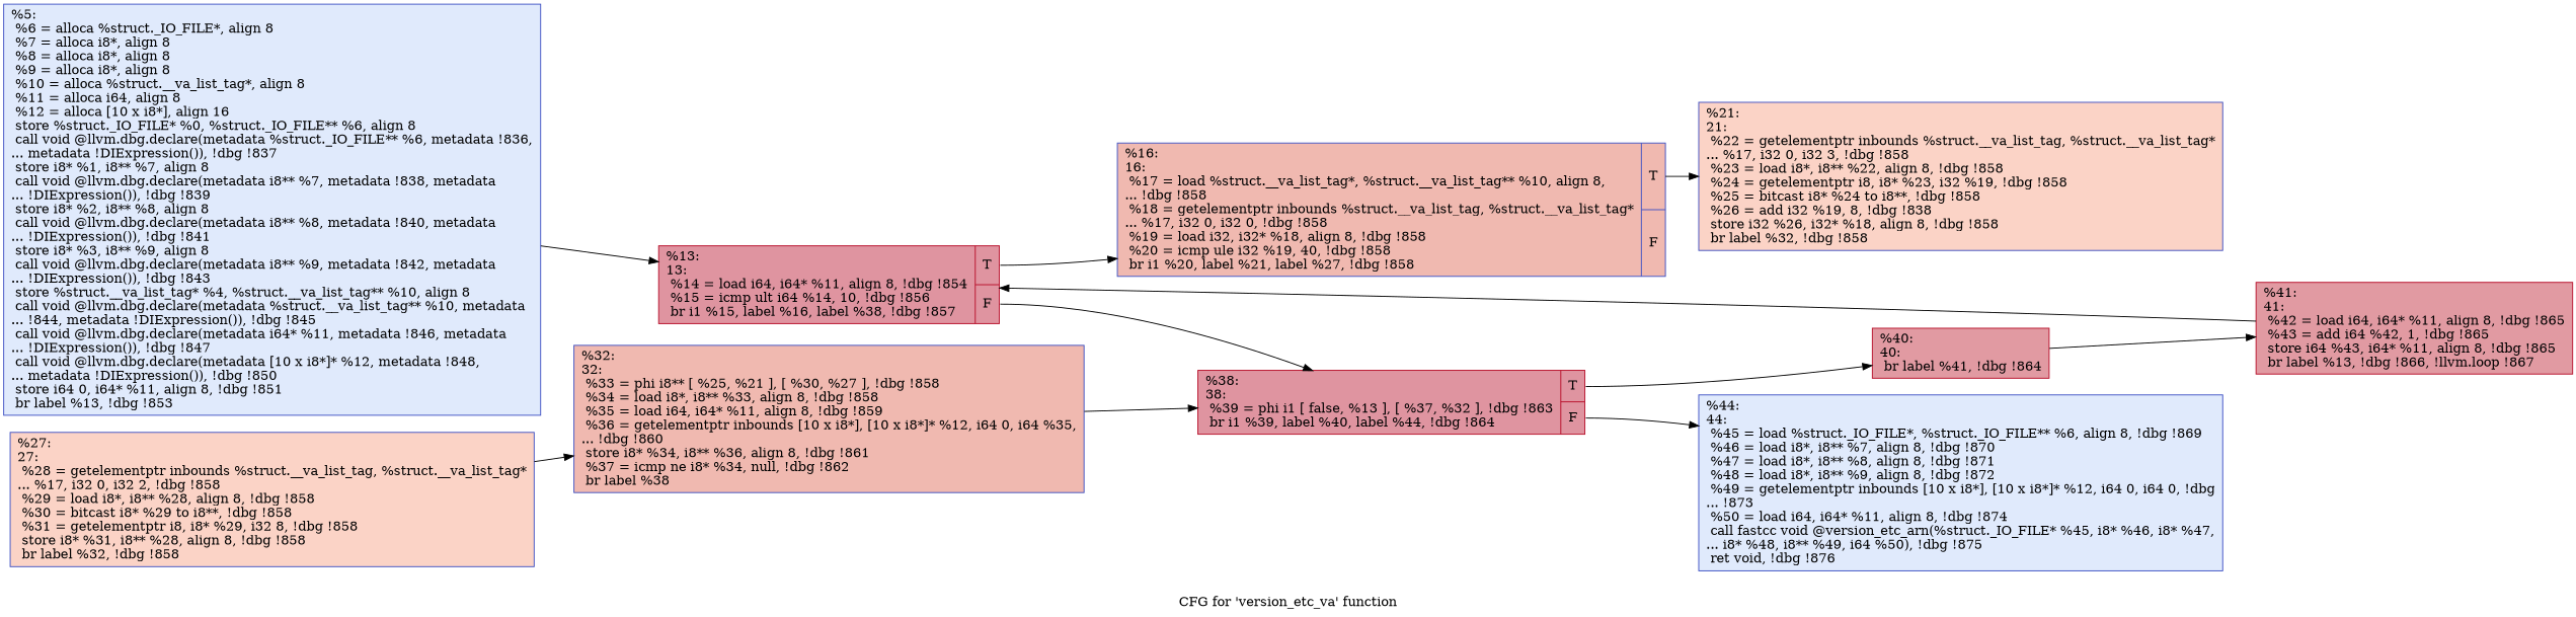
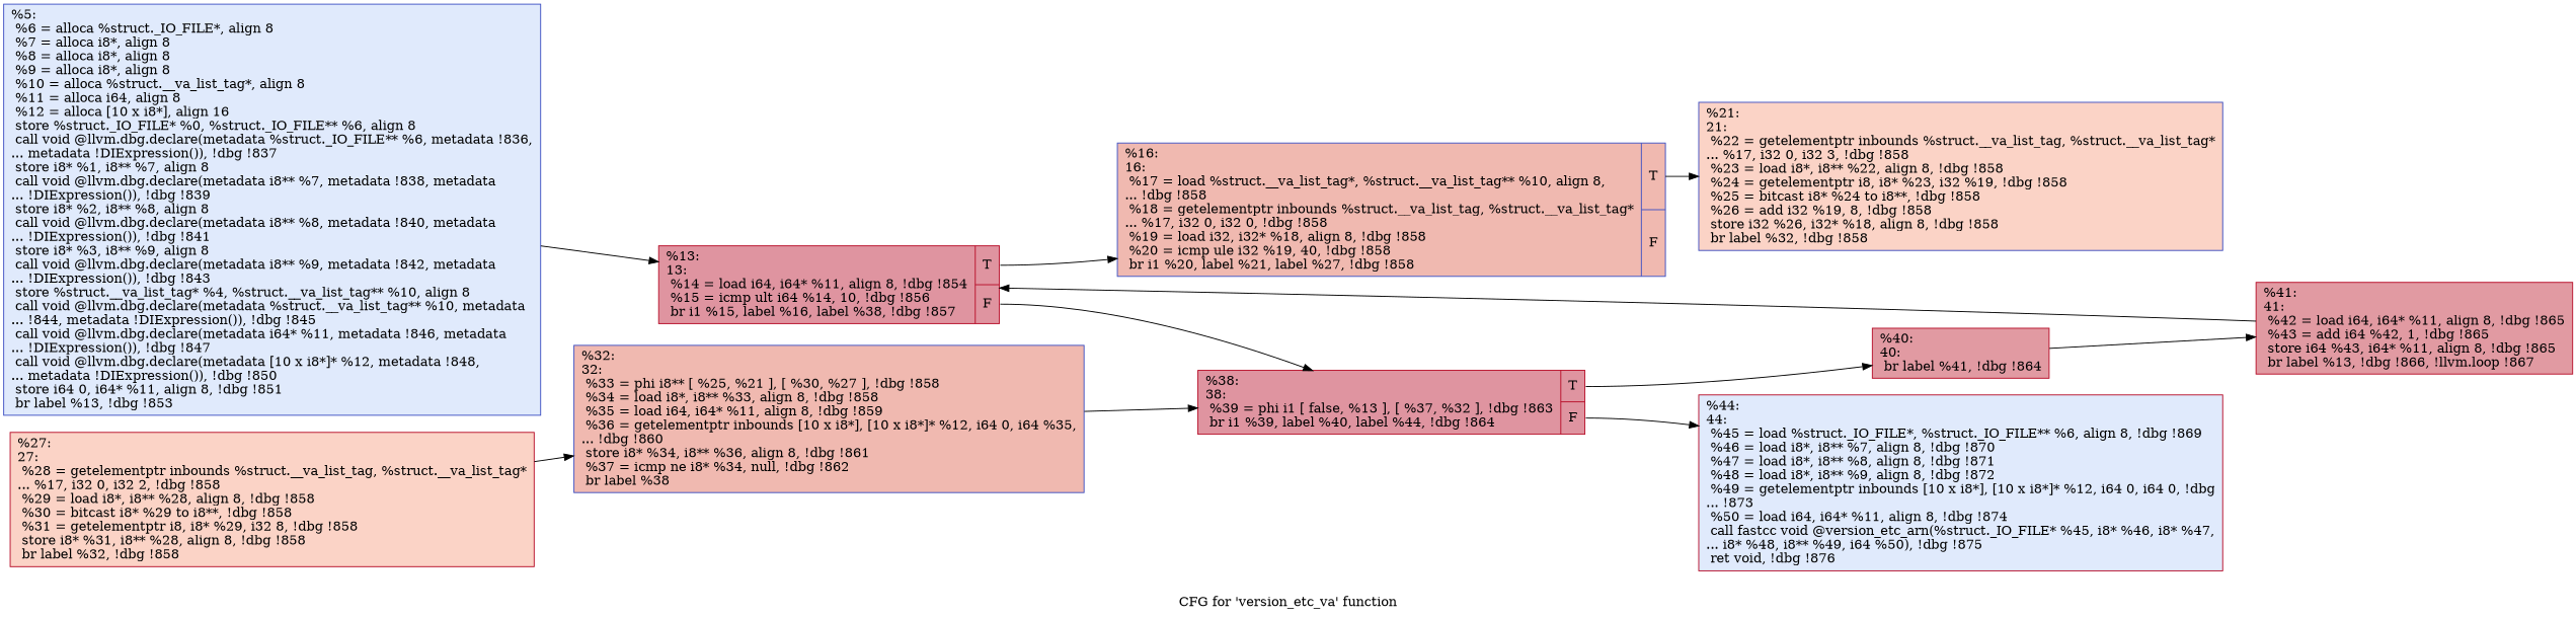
  digraph {
    label="CFG for 'version_etc_va' function"
    rankdir=LR
    node [color="#3d50c3ff" fillcolor="#b9d0f970" shape=record style=filled]
    n1 [label="{%5:\l  %6 = alloca %struct._IO_FILE*, align 8\l  %7 = alloca i8*, align 8\l  %8 = alloca i8*, align 8\l  %9 = alloca i8*, align 8\l  %10 = alloca %struct.__va_list_tag*, align 8\l  %11 = alloca i64, align 8\l  %12 = alloca [10 x i8*], align 16\l  store %struct._IO_FILE* %0, %struct._IO_FILE** %6, align 8\l  call void @llvm.dbg.declare(metadata %struct._IO_FILE** %6, metadata !836,\l... metadata !DIExpression()), !dbg !837\l  store i8* %1, i8** %7, align 8\l  call void @llvm.dbg.declare(metadata i8** %7, metadata !838, metadata\l... !DIExpression()), !dbg !839\l  store i8* %2, i8** %8, align 8\l  call void @llvm.dbg.declare(metadata i8** %8, metadata !840, metadata\l... !DIExpression()), !dbg !841\l  store i8* %3, i8** %9, align 8\l  call void @llvm.dbg.declare(metadata i8** %9, metadata !842, metadata\l... !DIExpression()), !dbg !843\l  store %struct.__va_list_tag* %4, %struct.__va_list_tag** %10, align 8\l  call void @llvm.dbg.declare(metadata %struct.__va_list_tag** %10, metadata\l... !844, metadata !DIExpression()), !dbg !845\l  call void @llvm.dbg.declare(metadata i64* %11, metadata !846, metadata\l... !DIExpression()), !dbg !847\l  call void @llvm.dbg.declare(metadata [10 x i8*]* %12, metadata !848,\l... metadata !DIExpression()), !dbg !850\l  store i64 0, i64* %11, align 8, !dbg !851\l  br label %13, !dbg !853\l}"]
    n2 [color="#b70d28ff" fillcolor="#b70d2870" label="{%13:\l13:                                               \l  %14 = load i64, i64* %11, align 8, !dbg !854\l  %15 = icmp ult i64 %14, 10, !dbg !856\l  br i1 %15, label %16, label %38, !dbg !857\l|{<s0>T|<s1>F}}"]
    n3 [fillcolor="#de614d70" label="{%16:\l16:                                               \l  %17 = load %struct.__va_list_tag*, %struct.__va_list_tag** %10, align 8,\l... !dbg !858\l  %18 = getelementptr inbounds %struct.__va_list_tag, %struct.__va_list_tag*\l... %17, i32 0, i32 0, !dbg !858\l  %19 = load i32, i32* %18, align 8, !dbg !858\l  %20 = icmp ule i32 %19, 40, !dbg !858\l  br i1 %20, label %21, label %27, !dbg !858\l|{<s0>T|<s1>F}}"]
    n4 [color="#b70d28ff" fillcolor="#b70d2870" label="{%38:\l38:                                               \l  %39 = phi i1 [ false, %13 ], [ %37, %32 ], !dbg !863\l  br i1 %39, label %40, label %44, !dbg !864\l|{<s0>T|<s1>F}}"]
-   n5 [fillcolor="#f59c7d70" label="{%21:\l21:                                               \l  %22 = getelementptr inbounds %struct.__va_list_tag, %struct.__va_list_tag*\l... %17, i32 0, i32 3, !dbg !858\l  %23 = load i8*, i8** %22, align 8, !dbg !858\l  %24 = getelementptr i8, i8* %23, i32 %19, !dbg !858\l  %25 = bitcast i8* %24 to i8**, !dbg !858\l  %26 = add i32 %19, 8, !dbg !838\l  store i32 %26, i32* %18, align 8, !dbg !858\l  br label %32, !dbg !858\l}"]
+   n5 [fillcolor="#f59c7d70" label="{%21:\l21:                                               \l  %22 = getelementptr inbounds %struct.__va_list_tag, %struct.__va_list_tag*\l... %17, i32 0, i32 3, !dbg !858\l  %23 = load i8*, i8** %22, align 8, !dbg !858\l  %24 = getelementptr i8, i8* %23, i32 %19, !dbg !858\l  %25 = bitcast i8* %24 to i8**, !dbg !858\l  %26 = add i32 %19, 8, !dbg !858\l  store i32 %26, i32* %18, align 8, !dbg !858\l  br label %32, !dbg !858\l}"]
    n6 [color="#b70d28ff" fillcolor="#bb1b2c70" label="{%40:\l40:                                               \l  br label %41, !dbg !864\l}"]
-   n7 [label="{%44:\l44:                                               \l  %45 = load %struct._IO_FILE*, %struct._IO_FILE** %6, align 8, !dbg !869\l  %46 = load i8*, i8** %7, align 8, !dbg !870\l  %47 = load i8*, i8** %8, align 8, !dbg !871\l  %48 = load i8*, i8** %9, align 8, !dbg !872\l  %49 = getelementptr inbounds [10 x i8*], [10 x i8*]* %12, i64 0, i64 0, !dbg\l... !873\l  %50 = load i64, i64* %11, align 8, !dbg !874\l  call fastcc void @version_etc_arn(%struct._IO_FILE* %45, i8* %46, i8* %47,\l... i8* %48, i8** %49, i64 %50), !dbg !875\l  ret void, !dbg !876\l}"]
-   n8 [fillcolor="#f59c7d70" label="{%27:\l27:                                               \l  %28 = getelementptr inbounds %struct.__va_list_tag, %struct.__va_list_tag*\l... %17, i32 0, i32 2, !dbg !858\l  %29 = load i8*, i8** %28, align 8, !dbg !858\l  %30 = bitcast i8* %29 to i8**, !dbg !858\l  %31 = getelementptr i8, i8* %29, i32 8, !dbg !858\l  store i8* %31, i8** %28, align 8, !dbg !858\l  br label %32, !dbg !858\l}"]
+   n7 [color="#b70d28ff" label="{%44:\l44:                                               \l  %45 = load %struct._IO_FILE*, %struct._IO_FILE** %6, align 8, !dbg !869\l  %46 = load i8*, i8** %7, align 8, !dbg !870\l  %47 = load i8*, i8** %8, align 8, !dbg !871\l  %48 = load i8*, i8** %9, align 8, !dbg !872\l  %49 = getelementptr inbounds [10 x i8*], [10 x i8*]* %12, i64 0, i64 0, !dbg\l... !873\l  %50 = load i64, i64* %11, align 8, !dbg !874\l  call fastcc void @version_etc_arn(%struct._IO_FILE* %45, i8* %46, i8* %47,\l... i8* %48, i8** %49, i64 %50), !dbg !875\l  ret void, !dbg !876\l}"]
+   n8 [color="#b70d28ff" fillcolor="#f59c7d70" label="{%27:\l27:                                               \l  %28 = getelementptr inbounds %struct.__va_list_tag, %struct.__va_list_tag*\l... %17, i32 0, i32 2, !dbg !858\l  %29 = load i8*, i8** %28, align 8, !dbg !858\l  %30 = bitcast i8* %29 to i8**, !dbg !858\l  %31 = getelementptr i8, i8* %29, i32 8, !dbg !858\l  store i8* %31, i8** %28, align 8, !dbg !858\l  br label %32, !dbg !858\l}"]
    n9 [fillcolor="#de614d70" label="{%32:\l32:                                               \l  %33 = phi i8** [ %25, %21 ], [ %30, %27 ], !dbg !858\l  %34 = load i8*, i8** %33, align 8, !dbg !858\l  %35 = load i64, i64* %11, align 8, !dbg !859\l  %36 = getelementptr inbounds [10 x i8*], [10 x i8*]* %12, i64 0, i64 %35,\l... !dbg !860\l  store i8* %34, i8** %36, align 8, !dbg !861\l  %37 = icmp ne i8* %34, null, !dbg !862\l  br label %38\l}"]
    n10 [color="#b70d28ff" fillcolor="#bb1b2c70" label="{%41:\l41:                                               \l  %42 = load i64, i64* %11, align 8, !dbg !865\l  %43 = add i64 %42, 1, !dbg !865\l  store i64 %43, i64* %11, align 8, !dbg !865\l  br label %13, !dbg !866, !llvm.loop !867\l}"]
    n1 -> n2
    n2 -> n3 [tailport=s0]
    n2 -> n4 [tailport=s1]
    n3 -> n5 [tailport=s0]
    n4 -> n6 [tailport=s0]
    n4 -> n7 [tailport=s1]
    n6 -> n10
    n8 -> n9
    n9 -> n4
    n10 -> n2
  }
